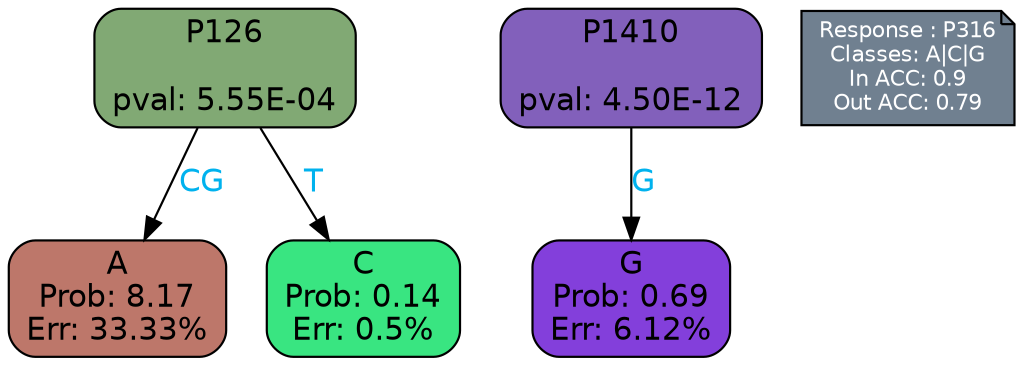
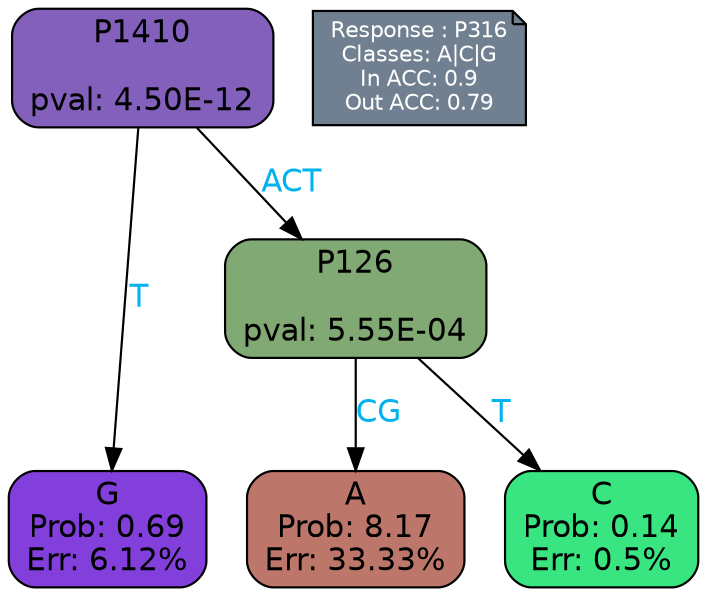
  digraph {
    ranksep=equally
    splines=polylines
    node [color=black fontname=helvetica shape=box style="filled, rounded"]
    edge [fontcolor=deepskyblue2 fontname=helvetica]
    n1 [fillcolor="#bd776a" label="A\nProb: 8.17\nErr: 33.33%"]
    n2 [fillcolor="#39e581" label="C\nProb: 0.14\nErr: 0.5%"]
    n3 [fillcolor="#833fdb" label="G\nProb: 0.69\nErr: 6.12%"]
    n4 [align=left fillcolor=slategray fontcolor=white fontsize=10 label="Response : P316\nClasses: A|C|G\nIn ACC: 0.9\nOut ACC: 0.79\n" shape=note style=filled]
    n5 [fillcolor="#8260bb" label="P1410\n\npval: 4.50E-12"]
    n6 [fillcolor="#81a974" label="P126\n\npval: 5.55E-04"]
    subgraph sub_1 {
      rank=same
      n1
      n2
      n3
    }
    subgraph sub_2 {
      rank=same
      n4
      n5
    }
-   n5 -> n3 [label=G]
+   n5 -> n3 [label=T]
+   n5 -> n6 [label=ACT]
    n6 -> n1 [label=CG]
    n6 -> n2 [label=T]
  }
